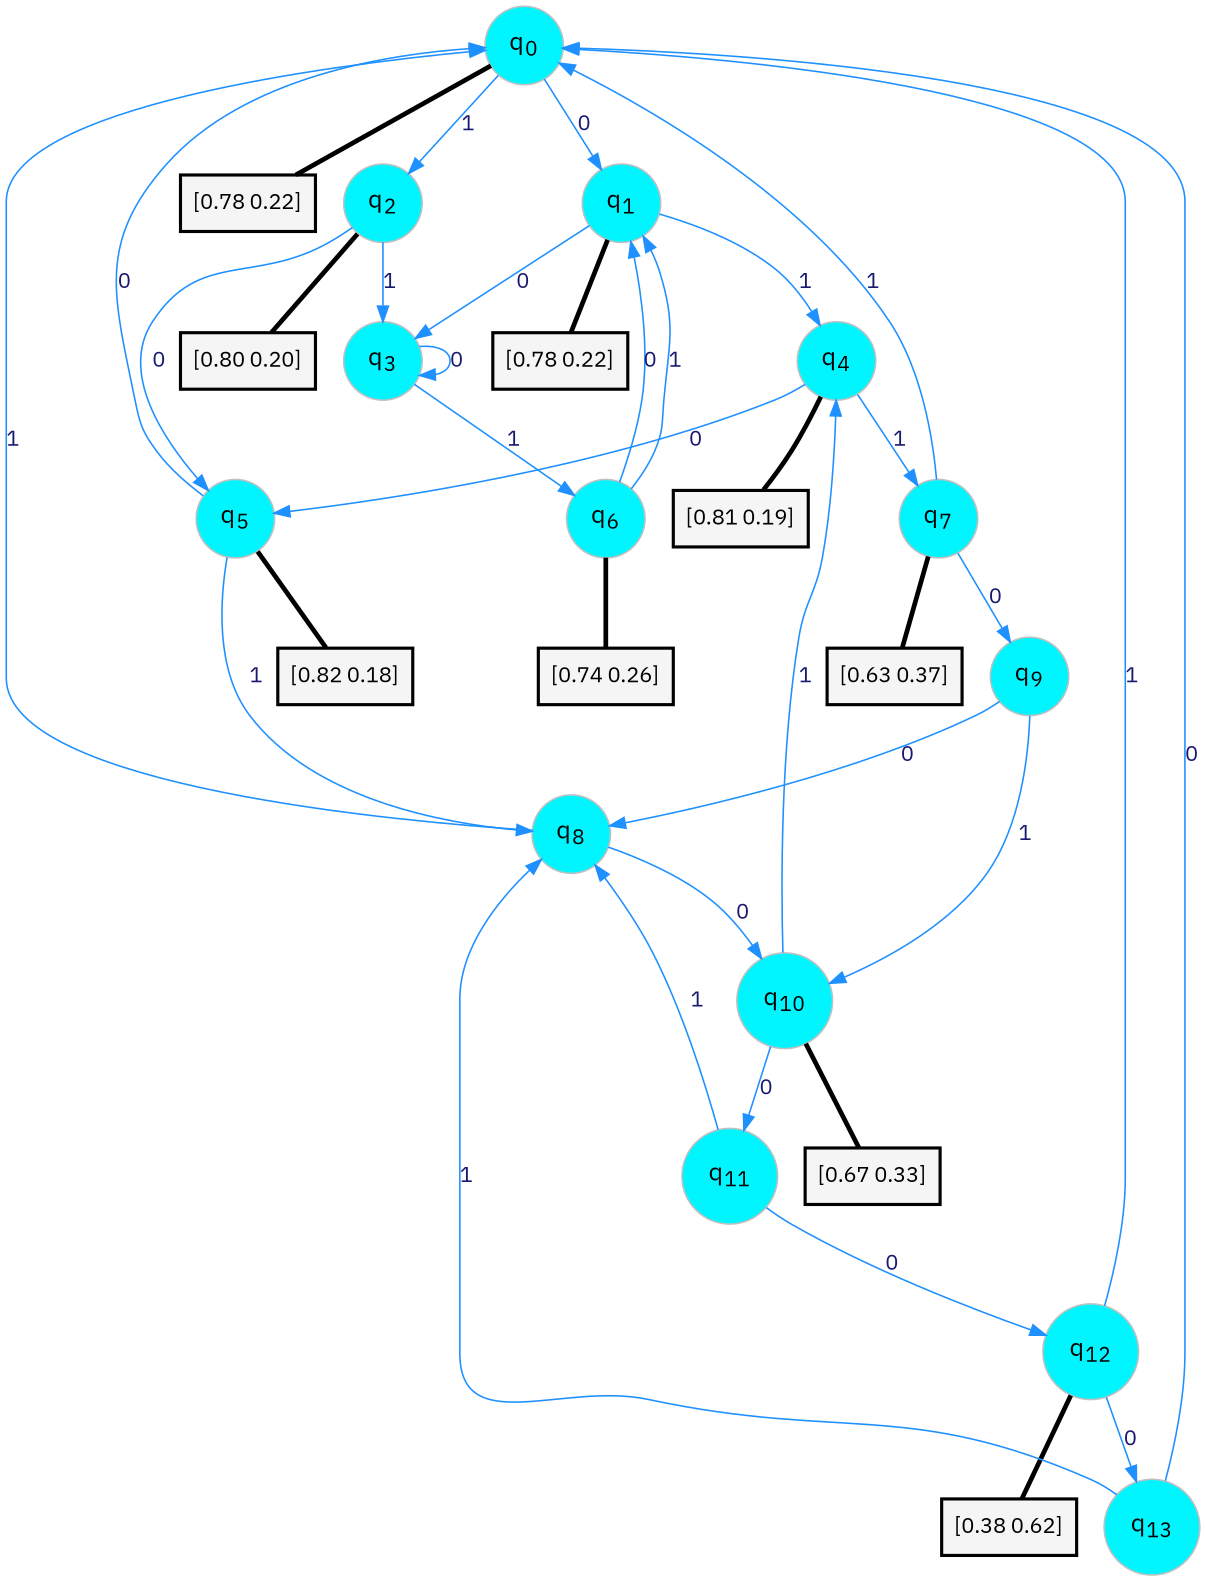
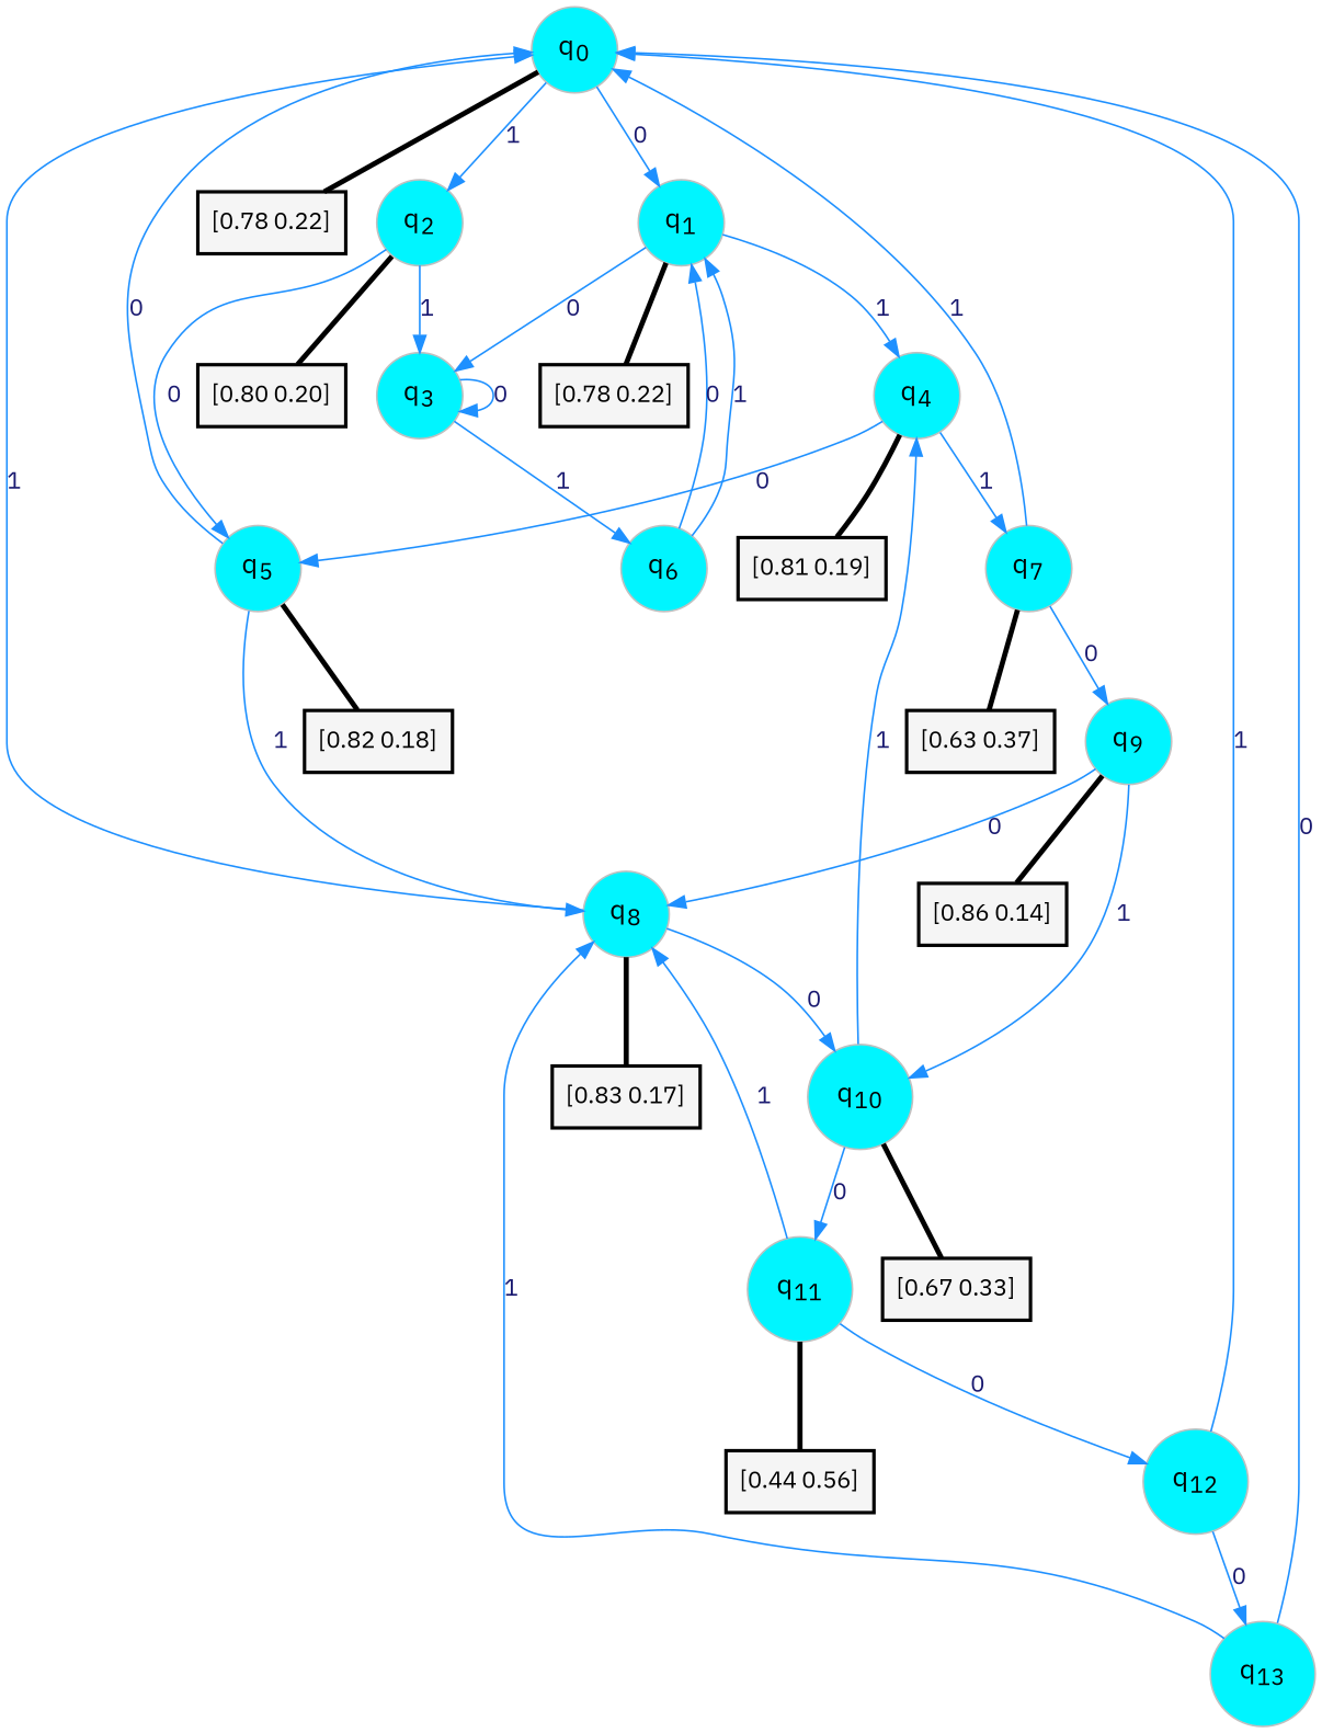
  digraph {
    fontname="IBM Plex Sans"
    rankdir=TD
    node [color=gray fillcolor=turquoise1 fontcolor=black fontname="IBM Plex Sans" fontsize=16 fontweight=bold shape=circle style=filled]
    edge [arrowsize=1 color=dodgerblue1 fontcolor=midnightblue fontname="IBM Plex Sans" fontweight=bold penwidth=1 style=solid weight=20]
    n1 [label=<q<SUB>0</SUB>>]
    n2 [label=<q<SUB>1</SUB>>]
    n3 [label=<q<SUB>2</SUB>>]
    n4 [color=black fillcolor=whitesmoke fontsize=14 label="[0.78 0.22]" penwidth=2 shape=box]
    n5 [label=<q<SUB>3</SUB>>]
    n6 [label=<q<SUB>4</SUB>>]
    n7 [color=black fillcolor=whitesmoke fontsize=14 label="[0.78 0.22]" penwidth=2 shape=box]
    n8 [label=<q<SUB>5</SUB>>]
    n9 [color=black fillcolor=whitesmoke fontsize=14 label="[0.80 0.20]" penwidth=2 shape=box]
    n10 [label=<q<SUB>6</SUB>>]
    n11 [label=<q<SUB>7</SUB>>]
    n12 [color=black fillcolor=whitesmoke fontsize=14 label="[0.81 0.19]" penwidth=2 shape=box]
    n13 [label=<q<SUB>8</SUB>>]
    n14 [color=black fillcolor=whitesmoke fontsize=14 label="[0.82 0.18]" penwidth=2 shape=box]
-   n15 [color=black fillcolor=whitesmoke fontsize=14 label="[0.74 0.26]" penwidth=2 shape=box]
    n16 [label=<q<SUB>9</SUB>>]
    n17 [color=black fillcolor=whitesmoke fontsize=14 label="[0.63 0.37]" penwidth=2 shape=box]
    n18 [label=<q<SUB>10</SUB>>]
+   n19 [color=black fillcolor=whitesmoke fontsize=14 label="[0.83 0.17]" penwidth=2 shape=box]
+   n20 [color=black fillcolor=whitesmoke fontsize=14 label="[0.86 0.14]" penwidth=2 shape=box]
    n21 [label=<q<SUB>11</SUB>>]
    n22 [color=black fillcolor=whitesmoke fontsize=14 label="[0.67 0.33]" penwidth=2 shape=box]
    n23 [label=<q<SUB>12</SUB>>]
+   n24 [color=black fillcolor=whitesmoke fontsize=14 label="[0.44 0.56]" penwidth=2 shape=box]
    n25 [label=<q<SUB>13</SUB>>]
-   n26 [color=black fillcolor=whitesmoke fontsize=14 label="[0.38 0.62]" penwidth=2 shape=box]
    n1 -> n2 [label=0]
    n1 -> n3 [label=1]
    n1 -> n4 [arrowhead=none color=black penwidth=3]
    n2 -> n5 [label=0]
    n2 -> n6 [label=1]
    n2 -> n7 [arrowhead=none color=black penwidth=3]
    n3 -> n5 [label=1]
    n3 -> n8 [label=0]
    n3 -> n9 [arrowhead=none color=black penwidth=3]
    n5 -> n5 [label=0]
    n5 -> n10 [label=1]
    n6 -> n8 [label=0]
    n6 -> n11 [label=1]
    n6 -> n12 [arrowhead=none color=black penwidth=3]
    n8 -> n1 [label=0]
    n8 -> n13 [label=1]
    n8 -> n14 [arrowhead=none color=black penwidth=3]
    n10 -> n2 [label=0]
    n10 -> n2 [label=1]
-   n10 -> n15 [arrowhead=none color=black penwidth=3]
    n11 -> n1 [label=1]
    n11 -> n16 [label=0]
    n11 -> n17 [arrowhead=none color=black penwidth=3]
    n13 -> n1 [label=1]
    n13 -> n18 [label=0]
+   n13 -> n19 [arrowhead=none color=black penwidth=3]
    n16 -> n13 [label=0]
    n16 -> n18 [label=1]
+   n16 -> n20 [arrowhead=none color=black penwidth=3]
    n18 -> n6 [label=1]
    n18 -> n21 [label=0]
    n18 -> n22 [arrowhead=none color=black penwidth=3]
    n21 -> n13 [label=1]
    n21 -> n23 [label=0]
+   n21 -> n24 [arrowhead=none color=black penwidth=3]
    n23 -> n1 [label=1]
    n23 -> n25 [label=0]
-   n23 -> n26 [arrowhead=none color=black penwidth=3]
    n25 -> n1 [label=0]
    n25 -> n13 [label=1]
  }
